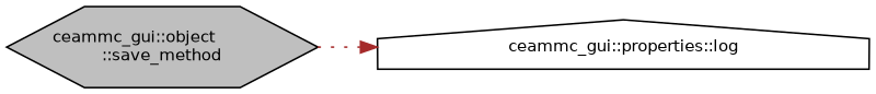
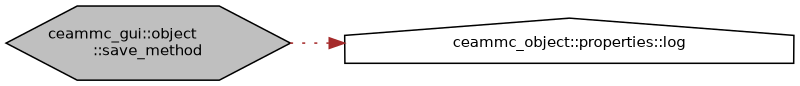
  digraph {
    rankdir=LR
    node [color=black fontname=Helvetica fontsize=10 style=filled]
    n1 [fillcolor=grey75 fontcolor=black height=0.2 label="ceammc_gui::object\l::save_method" shape=hexagon width=0.4]
-   n2 [fillcolor=white height=0.2 label="ceammc_gui::properties::log" shape=house width=0.4]
+   n2 [fillcolor=white height=0.2 label="ceammc_object::properties::log" shape=house width=0.4]
    n1 -> n2 [color=brown fontname=Helvetica fontsize=10 labelfontname=Helvetica labelfontsize=10 style=dotted]
  }
